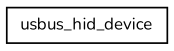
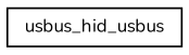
  digraph {
    rankdir=TB
    fontname=Nunito
-   n1 [color=black fillcolor=white fontname=Nunito fontsize=10 height=0.2 label=usbus_hid_device shape=record style=filled width=0.4]
+   n1 [color=black fillcolor=white fontname=Nunito fontsize=10 height=0.2 label=usbus_hid_usbus shape=record style=filled width=0.4]
  }
